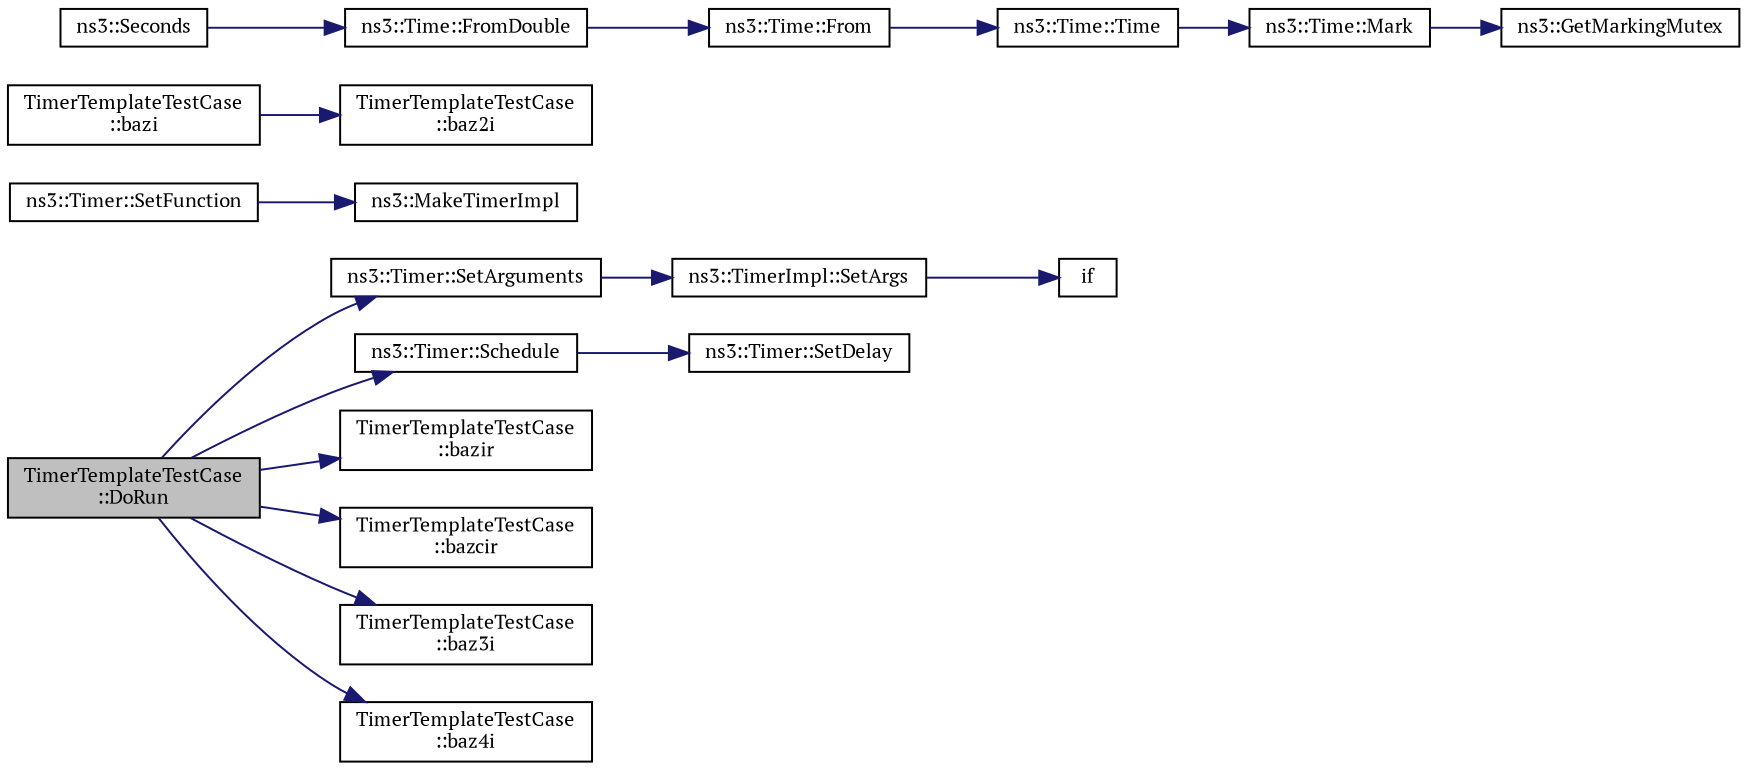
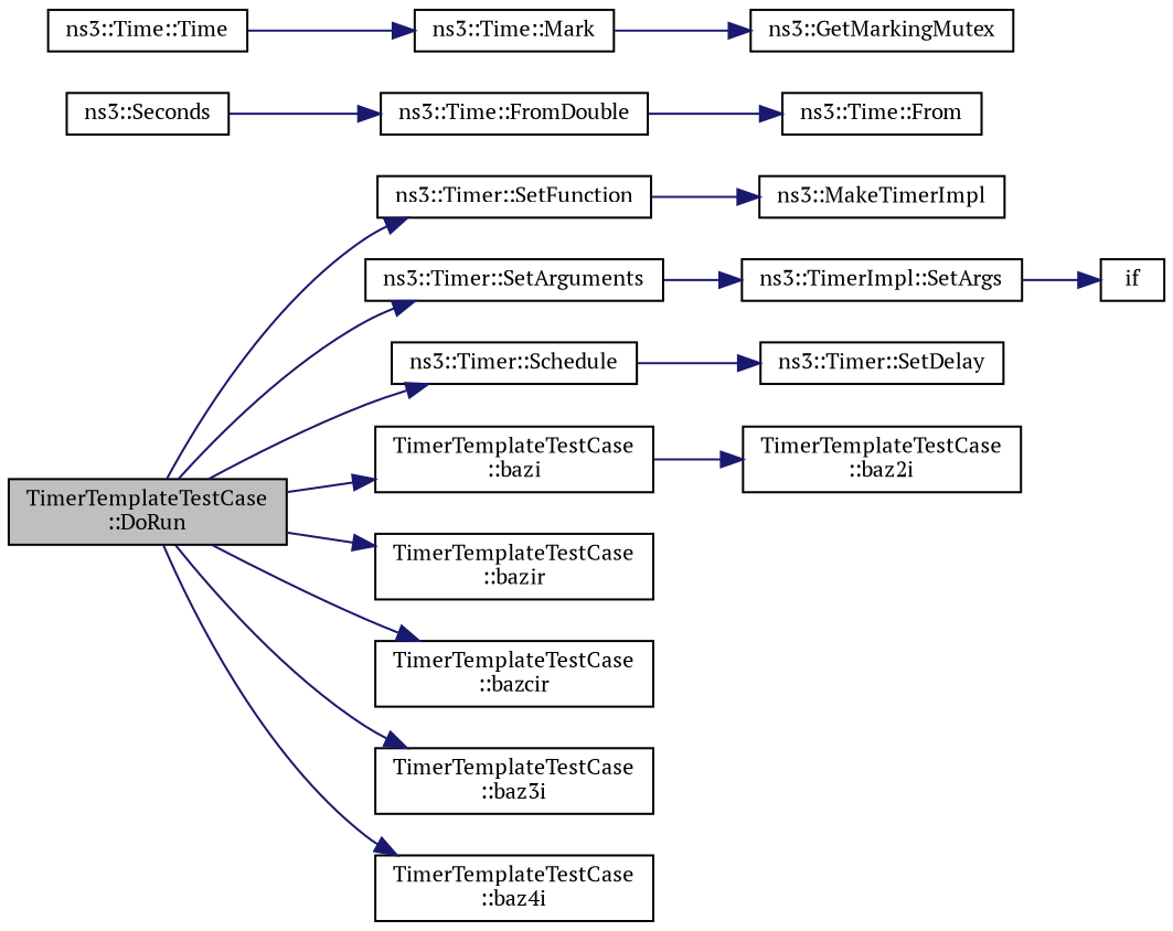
  digraph {
    fontname="PT Serif"
    rankdir=LR
    node [color=black fillcolor=white fontname="PT Serif" fontsize=10 shape=record style=filled]
    edge [color=midnightblue fontname="PT Serif" fontsize=10 labelfontname=Helvetica labelfontsize=10 style=solid]
    n1 [fillcolor=grey75 fontcolor=black height=0.2 label="TimerTemplateTestCase\l::DoRun" width=0.4]
    n2 [height=0.2 label="ns3::Timer::SetFunction" width=0.4]
    n3 [height=0.2 label="ns3::Timer::SetArguments" width=0.4]
    n4 [height=0.2 label="ns3::Timer::Schedule" width=0.4]
    n5 [height=0.2 label="TimerTemplateTestCase\l::bazi" width=0.4]
    n6 [height=0.2 label="TimerTemplateTestCase\l::bazir" width=0.4]
    n7 [height=0.2 label="TimerTemplateTestCase\l::bazcir" width=0.4]
    n8 [height=0.2 label="TimerTemplateTestCase\l::baz3i" width=0.4]
    n9 [height=0.2 label="TimerTemplateTestCase\l::baz4i" width=0.4]
    n10 [height=0.2 label="ns3::MakeTimerImpl" width=0.4]
    n11 [height=0.2 label="ns3::TimerImpl::SetArgs" width=0.4]
    n12 [height=0.2 label="ns3::Timer::SetDelay" width=0.4]
    n13 [height=0.2 label="ns3::Seconds" width=0.4]
    n14 [height=0.2 label="ns3::Time::FromDouble" width=0.4]
    n15 [height=0.2 label="TimerTemplateTestCase\l::baz2i" width=0.4]
    n16 [height=0.2 label=if width=0.4]
    n17 [height=0.2 label="ns3::Time::From" width=0.4]
    n18 [height=0.2 label="ns3::Time::Time" width=0.4]
    n19 [height=0.2 label="ns3::Time::Mark" width=0.4]
    n20 [height=0.2 label="ns3::GetMarkingMutex" width=0.4]
+   n1 -> n2
    n1 -> n3
    n1 -> n4
+   n1 -> n5
    n1 -> n6
    n1 -> n7
    n1 -> n8
    n1 -> n9
    n2 -> n10
    n3 -> n11
    n4 -> n12
    n5 -> n15
    n11 -> n16
    n13 -> n14
    n14 -> n17
-   n17 -> n18
    n18 -> n19
    n19 -> n20
  }
